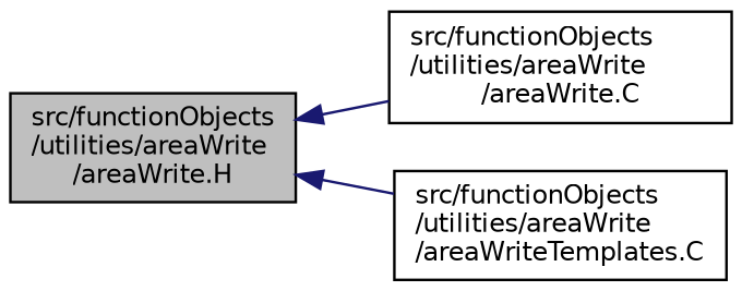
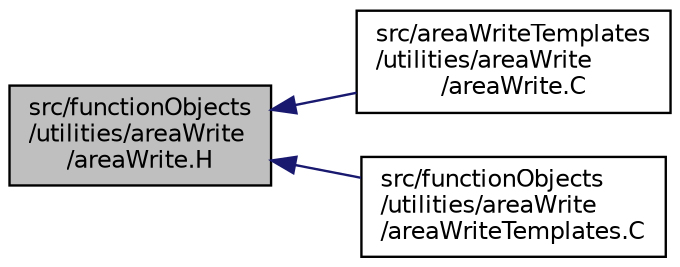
  digraph {
    rankdir=LR
    node [color=black fontname=Helvetica fontsize=10 shape=record]
    edge [color=midnightblue dir=back fontname=Helvetica fontsize=10 labelfontname=Helvetica labelfontsize=10 style=solid]
    n1 [fillcolor=grey75 fontcolor=black height=0.2 label="src/functionObjects\l/utilities/areaWrite\l/areaWrite.H" style=filled width=0.4]
-   n2 [height=0.2 label="src/functionObjects\l/utilities/areaWrite\l/areaWrite.C" width=0.4]
+   n2 [height=0.2 label="src/areaWriteTemplates\l/utilities/areaWrite\l/areaWrite.C" width=0.4]
    n3 [height=0.2 label="src/functionObjects\l/utilities/areaWrite\l/areaWriteTemplates.C" width=0.4]
    n1 -> n2
    n1 -> n3
  }
